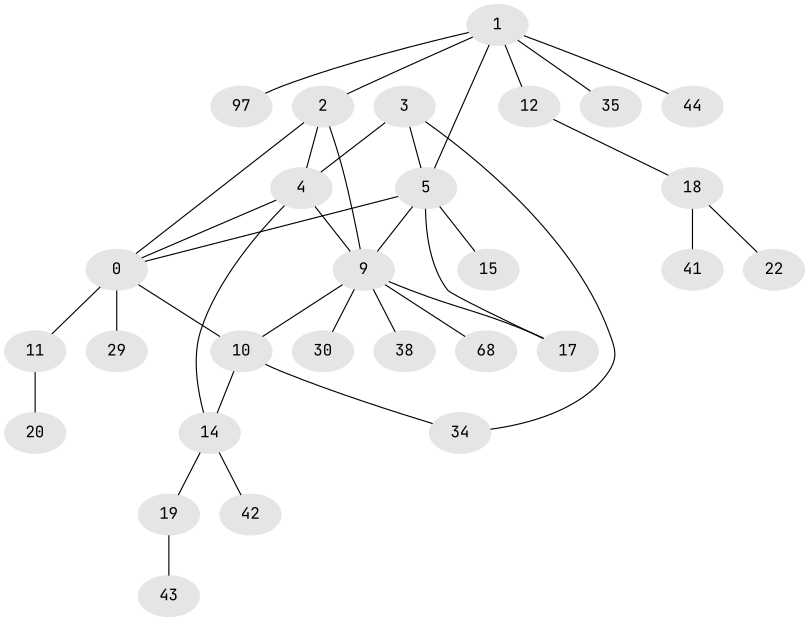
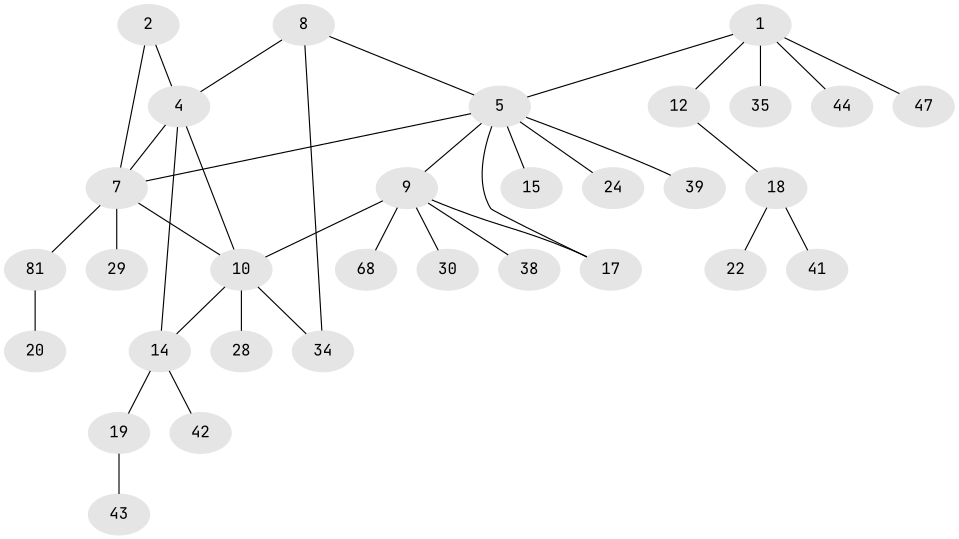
  graph {
    fontname="JetBrains Mono"
    node [color=gray90 fontname="JetBrains Mono" style=filled]
    edge [fontname="JetBrains Mono"]
    1 [super="+27"]
    2
    5 [super="+6"]
    12
    n5 [label=35 super="+40"]
    44 [super="+46"]
-   47 [label=97]
+   47
    4 [super="+13"]
-   7 [super="+8" label=0]
+   7 [super="+8"]
    9 [super="+26"]
    15
    17
+   24 [super="+33"]
+   39
    18 [super="+21"]
    14 [super="+16"]
    10 [super="+23"]
-   11 [super="+25"]
+   11 [super="+25" label=81]
    29
    30
    38
    n22 [label=68]
-   3
+   3 [label=8]
    34
+   28
    19 [super="+35"]
    42
    20 [super="+37"]
    22
    41
    43
-   1 -- 2
    1 -- 5
    1 -- 12
    1 -- n5
    1 -- 44
    1 -- 47
    2 -- 4
    2 -- 7
-   2 -- 9
    5 -- 7
    5 -- 9
    5 -- 15
    5 -- 17
+   5 -- 24
+   5 -- 39
    12 -- 18
    4 -- 7
-   4 -- 9
+   4 -- 10
    4 -- 14
    7 -- 10
    7 -- 11
    7 -- 29
    9 -- 17
    9 -- 10
    9 -- 30
    9 -- 38
    9 -- n22
    18 -- 22
    18 -- 41
    14 -- 19
    14 -- 42
    10 -- 14
    10 -- 34
+   10 -- 28
    11 -- 20
    3 -- 5
    3 -- 4
    3 -- 34
    19 -- 43
  }
